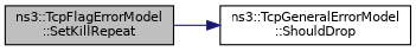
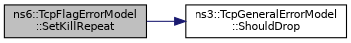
  digraph {
    rankdir=LR
    node [color=black fontname=Helvetica fontsize=10 shape=record style=filled]
-   n1 [fillcolor=grey75 fontcolor=black height=0.2 label="ns3::TcpFlagErrorModel\l::SetKillRepeat" width=0.4]
+   n1 [fillcolor=grey75 fontcolor=black height=0.2 label="ns6::TcpFlagErrorModel\l::SetKillRepeat" width=0.4]
    n2 [fillcolor=white height=0.2 label="ns3::TcpGeneralErrorModel\l::ShouldDrop" width=0.4]
    n1 -> n2 [color=midnightblue fontname=Helvetica fontsize=10 labelfontname=Helvetica labelfontsize=10 style=solid]
  }
